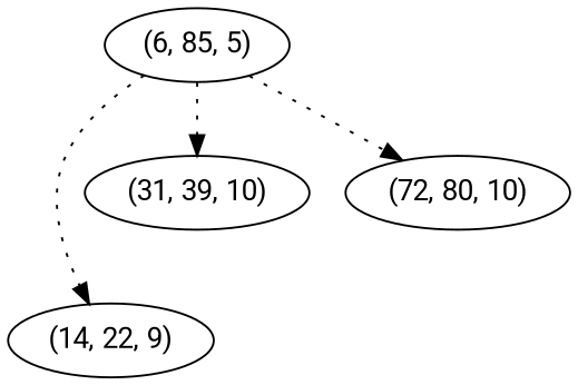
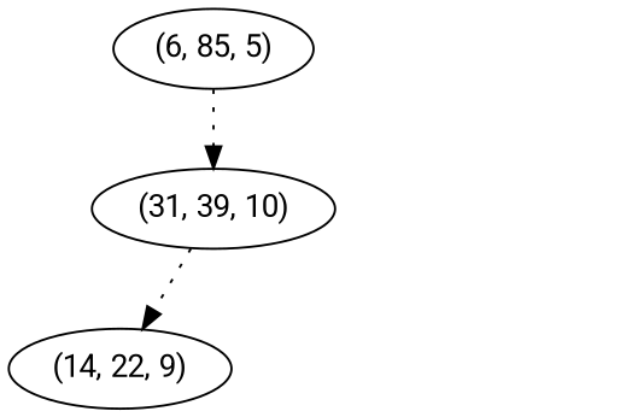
  digraph {
    fontname=Roboto
    node [fontname=Roboto]
    edge [fontname=Roboto style=dotted]
    n1 [label="(14, 22, 9)"]
    "(6, 85, 5)"
    "(31, 39, 10)"
-   "(72, 80, 10)"
-   "(6, 85, 5)" -> n1
+   "(31, 39, 10)" -> n1
    "(6, 85, 5)" -> "(31, 39, 10)"
-   "(6, 85, 5)" -> "(72, 80, 10)"
  }
